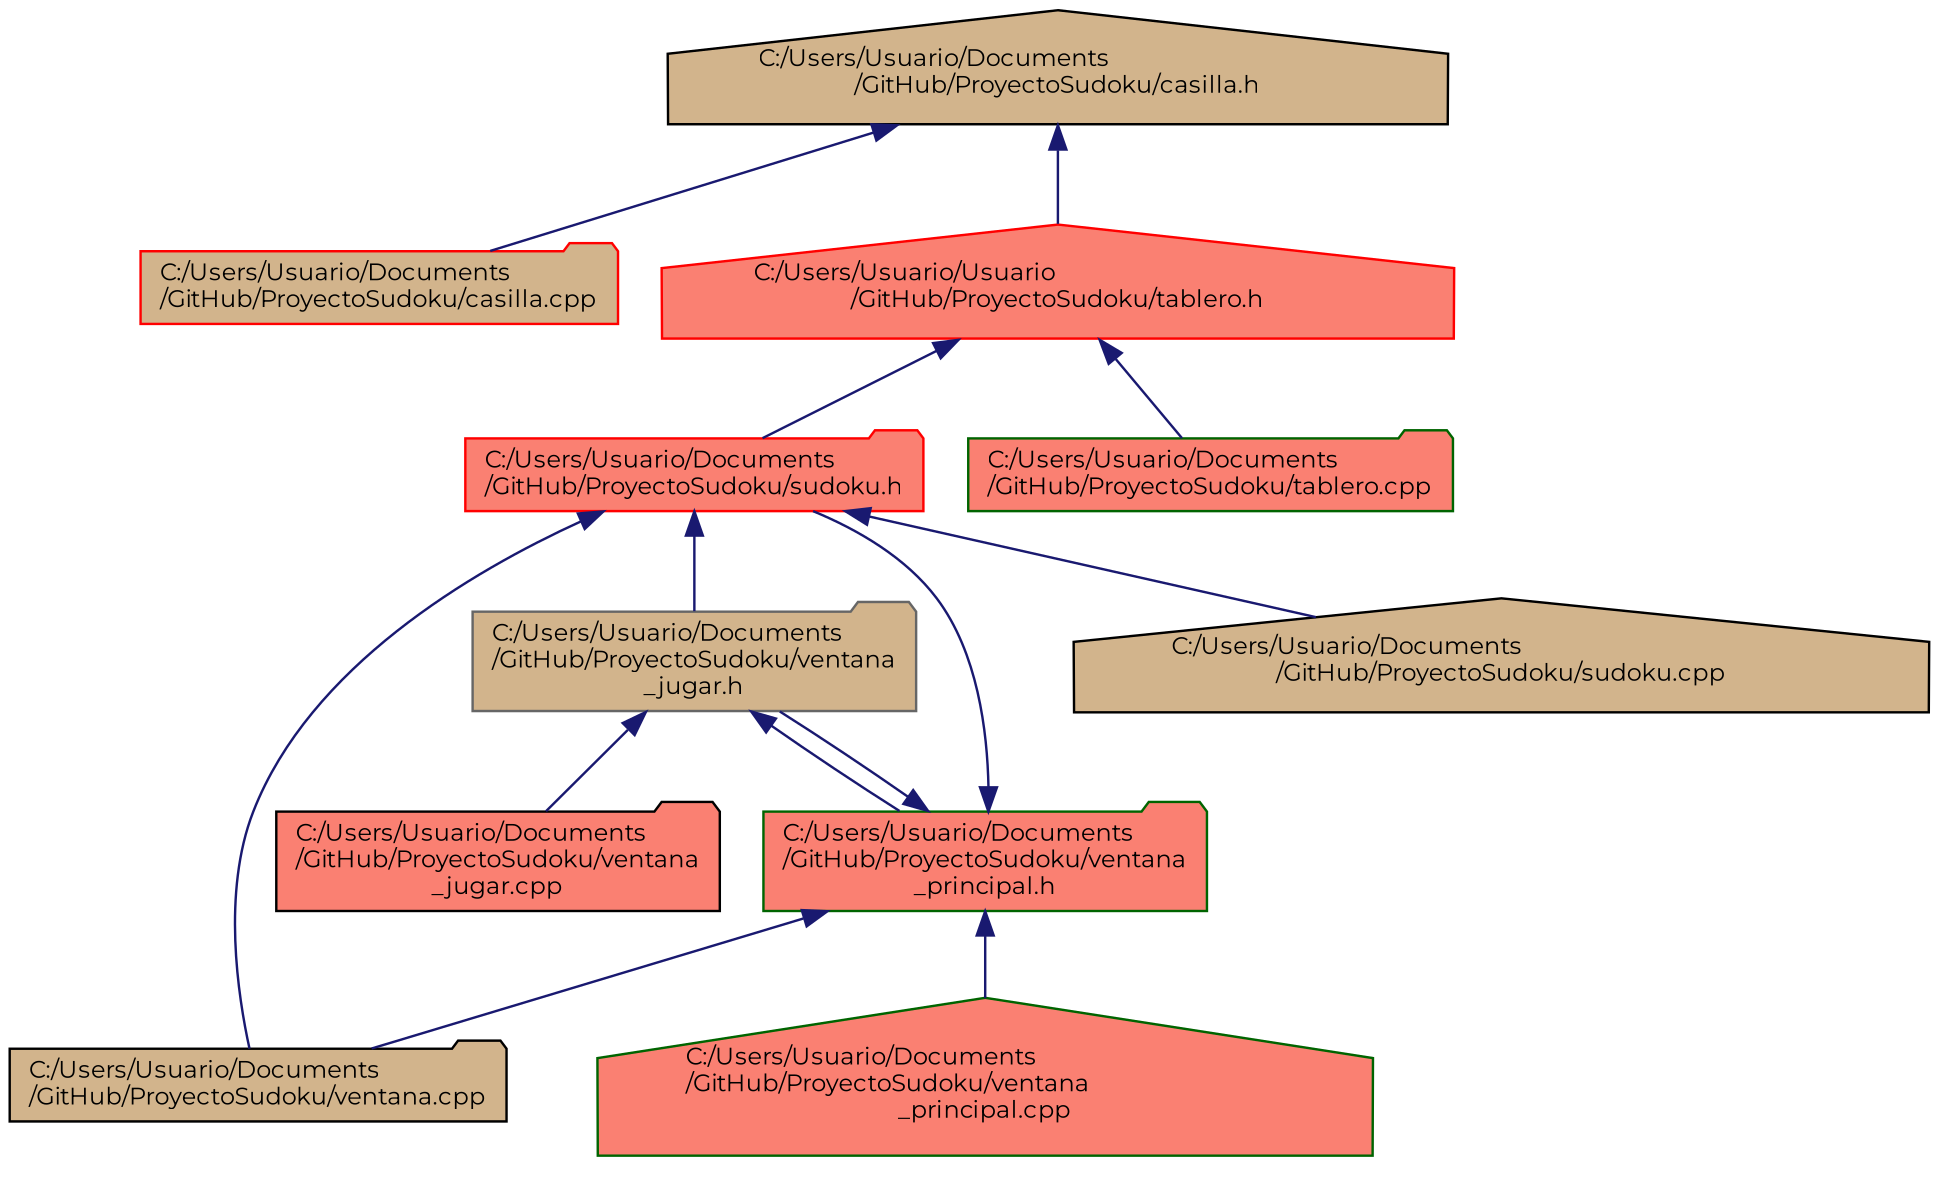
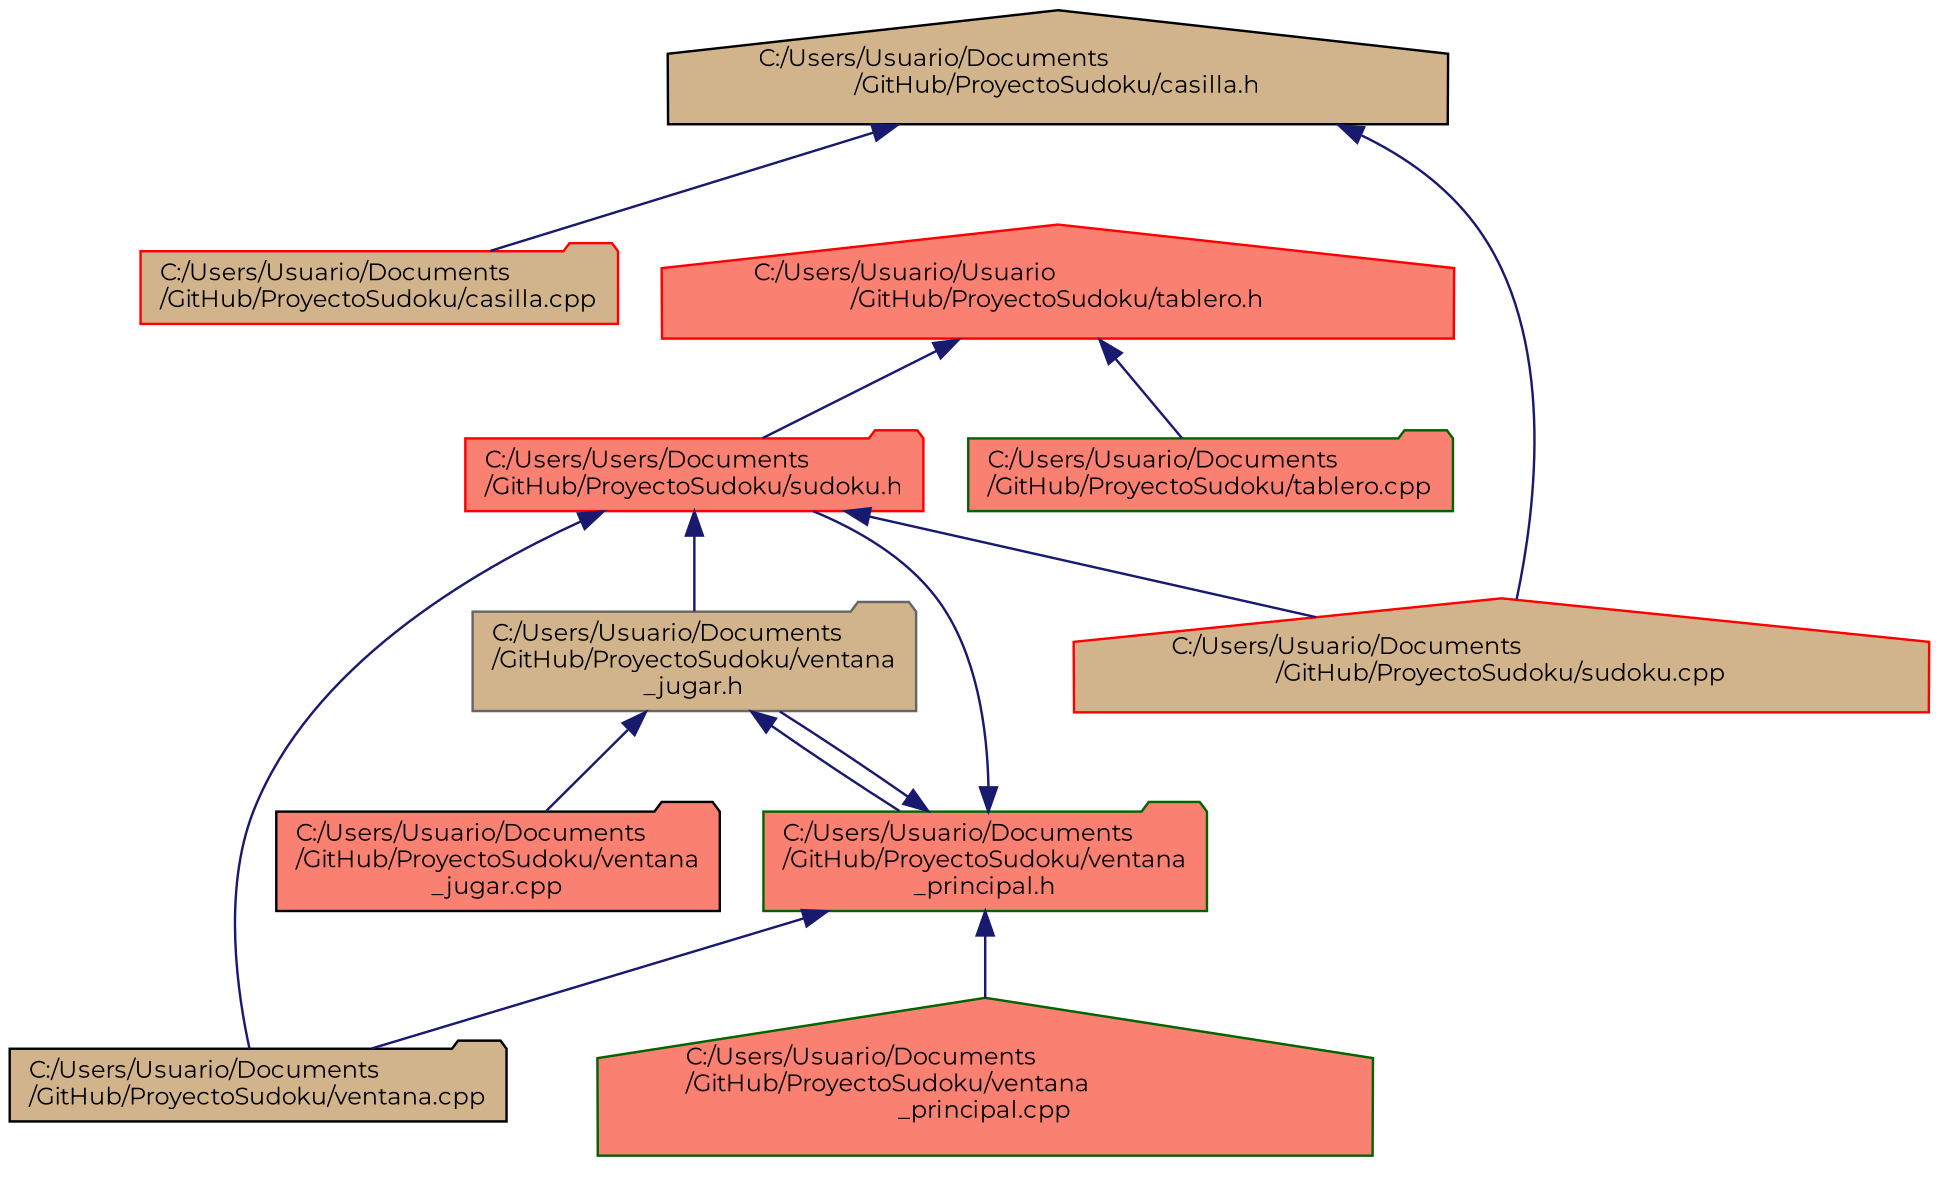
  digraph {
    fontname=Montserrat
    node [color=black fillcolor=salmon fontname=Montserrat fontsize=10 shape=folder style=filled]
    edge [color=midnightblue dir=back fontname=Montserrat fontsize=10 labelfontname=Helvetica labelfontsize=10 style=solid]
    n1 [fillcolor=tan fontcolor=black height=0.2 label="C:/Users/Usuario/Documents\l/GitHub/ProyectoSudoku/casilla.h" shape=house width=0.4]
    n2 [color=red fillcolor=tan height=0.2 label="C:/Users/Usuario/Documents\l/GitHub/ProyectoSudoku/casilla.cpp" width=0.4]
    n3 [color=red height=0.2 label="C:/Users/Usuario/Usuario\l/GitHub/ProyectoSudoku/tablero.h" shape=house width=0.4]
-   n4 [color=red height=0.2 label="C:/Users/Usuario/Documents\l/GitHub/ProyectoSudoku/sudoku.h" width=0.4]
+   n4 [color=red height=0.2 label="C:/Users/Users/Documents\l/GitHub/ProyectoSudoku/sudoku.h" width=0.4]
    n5 [color=darkgreen height=0.2 label="C:/Users/Usuario/Documents\l/GitHub/ProyectoSudoku/tablero.cpp" width=0.4]
    n6 [fillcolor=tan height=0.2 label="C:/Users/Usuario/Documents\l/GitHub/ProyectoSudoku/ventana.cpp" width=0.4]
-   n7 [fillcolor=tan height=0.2 label="C:/Users/Usuario/Documents\l/GitHub/ProyectoSudoku/sudoku.cpp" shape=house width=0.4]
+   n7 [color=red fillcolor=tan height=0.2 label="C:/Users/Usuario/Documents\l/GitHub/ProyectoSudoku/sudoku.cpp" shape=house width=0.4]
    n8 [color=gray40 fillcolor=tan height=0.2 label="C:/Users/Usuario/Documents\l/GitHub/ProyectoSudoku/ventana\l_jugar.h" width=0.4]
    n9 [color=darkgreen height=0.2 label="C:/Users/Usuario/Documents\l/GitHub/ProyectoSudoku/ventana\l_principal.h" width=0.4]
    n10 [height=0.2 label="C:/Users/Usuario/Documents\l/GitHub/ProyectoSudoku/ventana\l_jugar.cpp" width=0.4]
    n11 [color=darkgreen height=0.2 label="C:/Users/Usuario/Documents\l/GitHub/ProyectoSudoku/ventana\l_principal.cpp" shape=house width=0.4]
    n1 -> n2
-   n1 -> n3
+   n1 -> n7
    n3 -> n4
    n3 -> n5
    n4 -> n6
    n4 -> n7
    n4 -> n8
    n8 -> n9
    n8 -> n10
    n9 -> n4
    n9 -> n6
    n9 -> n8
    n9 -> n11
  }
